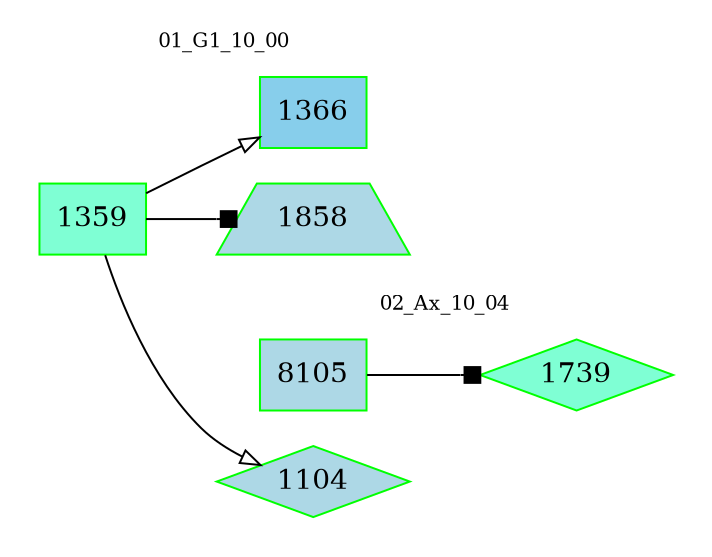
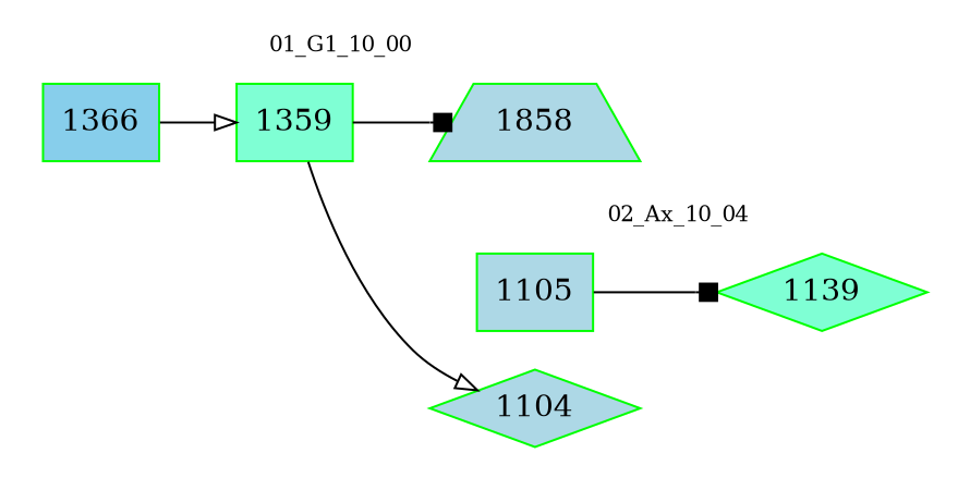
  digraph {
    rankdir=LR
    node [color=green fillcolor=lightblue shape=box style=filled]
    edge [arrowhead=box color=black]
-   n1 [label=8105]
+   n1 [label=1105]
    n2 [label=1104 shape=diamond]
-   n3 [fillcolor=aquamarine label=1739 shape=diamond]
+   n3 [fillcolor=aquamarine label=1139 shape=diamond]
    n4 [fillcolor=aquamarine label=1359]
    n5 [label=1858 shape=trapezium]
    n6 [fillcolor=skyblue label=1366]
    subgraph cluster_1 {
      color=white
      fontsize=10
      label="02_Ax_10_04"
      n1
      n2
      n3
    }
    subgraph cluster_2 {
      color=white
      fontsize=10
      label="01_G1_10_00"
      n4
      n5
      n6
    }
    n1 -> n3
    n4 -> n2 [arrowhead=onormal]
    n4 -> n5
-   n4 -> n6 [arrowhead=onormal]
+   n6 -> n4 [arrowhead=onormal]
  }
